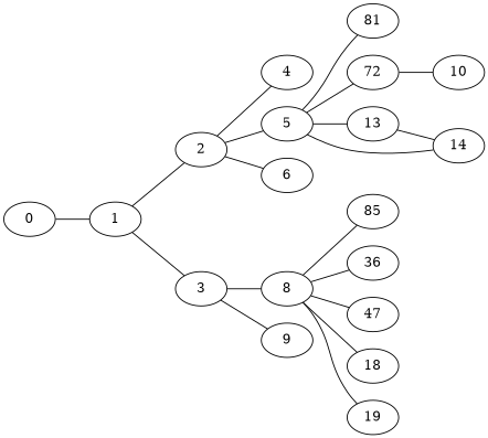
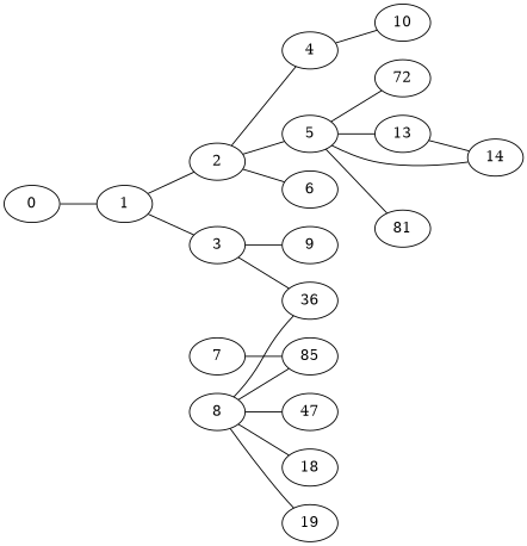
  graph {
    rankdir=LR
    0
    1
    2
    3
    4
    5
    6
    8
    9
    10
    n11 [label=81]
    n12 [label=72]
    13
    14
    n15 [label=85]
+   7
    n17 [label=36]
    n18 [label=47]
    18
    19
    0 -- 1
    1 -- 2
    1 -- 3
    2 -- 4
    2 -- 5
    2 -- 6
-   3 -- 8
+   3 -- n17
    3 -- 9
-   n12 -- 10
+   4 -- 10
    5 -- n11
    5 -- n12
    5 -- 13
    5 -- 14
    8 -- n15
    8 -- n17
    8 -- n18
    8 -- 18
    8 -- 19
    13 -- 14
+   7 -- n15
  }
